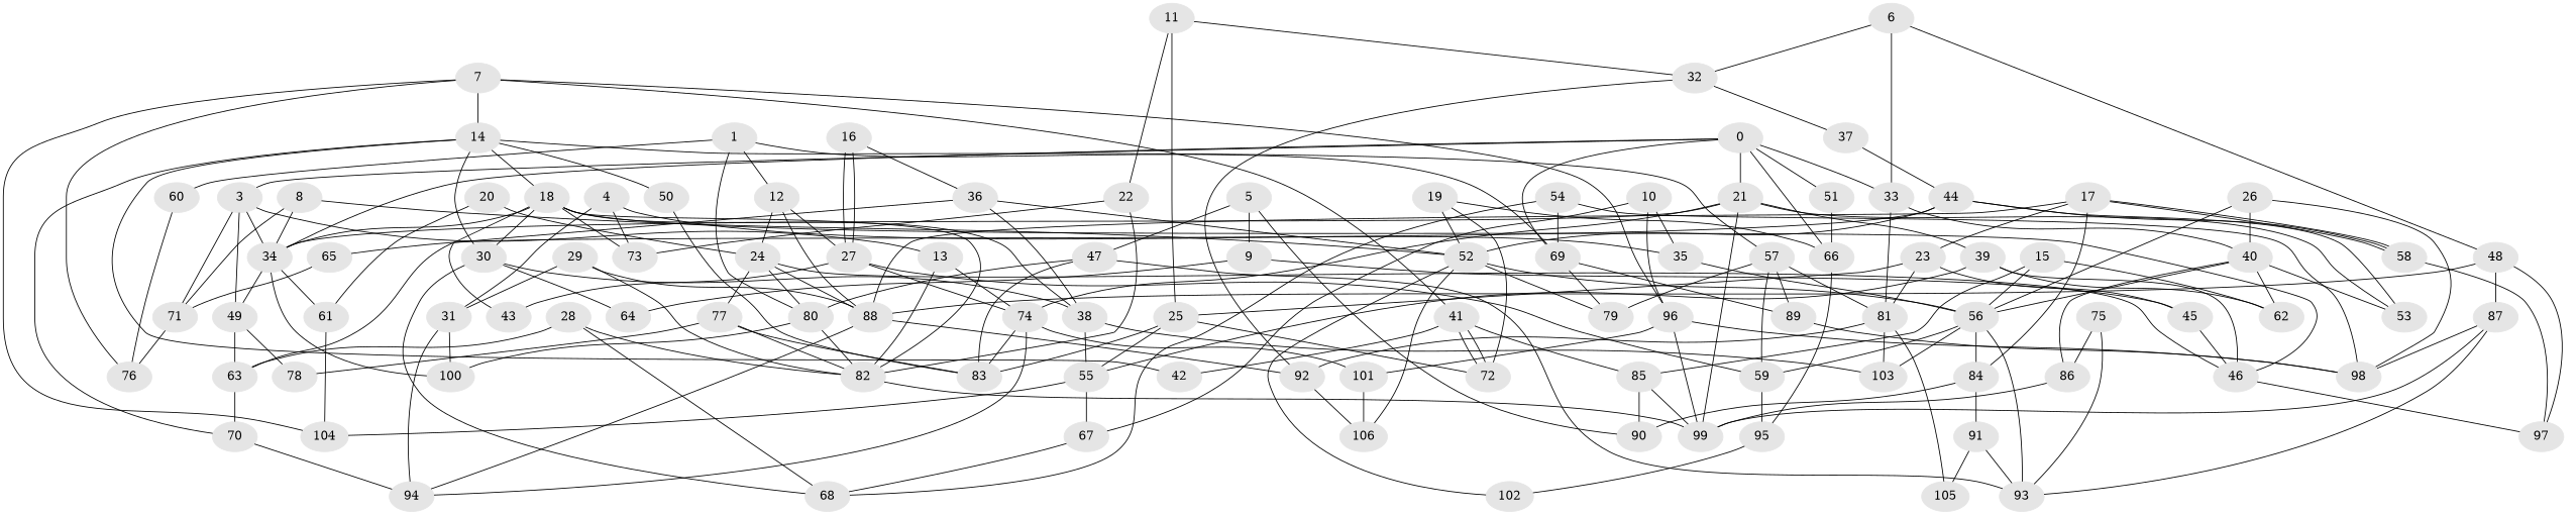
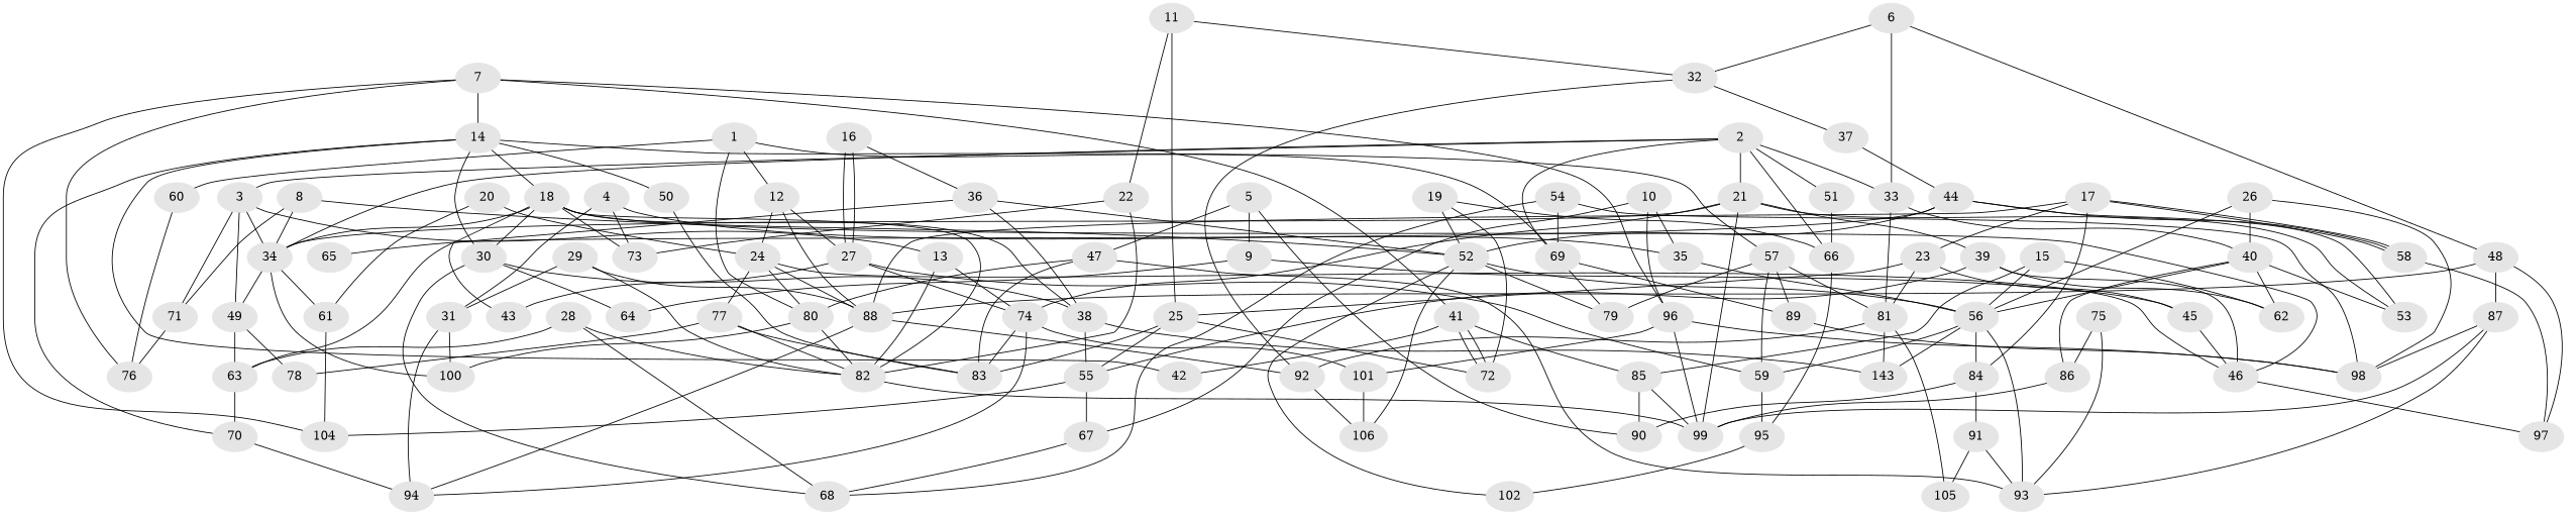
  graph {
    node [color=gray90 style=filled]
    1
    12
    60
    69
    80
    24
    27
    88
    76
    89
    79
    82
    100
-   2 [label=0]
+   2
    3
    21
    33
    34
    51
    66
    13
    49
    71
    74
    39
    53
    99
    81
    40
    61
    95
    63
    78
    4
    31
    35
    73
    94
    56
    98
    5
    9
    47
    90
    45
    64
    83
    93
    6
    32
    48
    37
    92
    97
    87
    7
    14
    41
    96
    104
    18
    30
    42
    50
    57
    70
    85
    72
    101
    8
    52
    102
    106
    46
    10
    67
    68
    11
    22
    25
    55
    77
    43
    59
    38
    15
    62
    84
-   103
+   103 [label=143]
    16
    36
    17
    23
    58
    91
    19
    20
    105
    26
    86
    28
    29
    44
    65
    54
    75
    1 -- 12
    1 -- 60
    1 -- 69
    1 -- 80
    12 -- 24
    12 -- 27
    12 -- 88
    60 -- 76
    69 -- 89
    69 -- 79
    80 -- 82
    80 -- 100
    24 -- 80
    24 -- 88
    24 -- 46
    24 -- 77
    27 -- 74
    27 -- 43
    27 -- 59
    88 -- 94
    88 -- 92
    89 -- 98
    82 -- 99
    2 -- 69
    2 -- 3
    2 -- 21
    2 -- 33
    2 -- 34
    2 -- 51
    2 -- 66
    3 -- 34
    3 -- 13
    3 -- 49
    3 -- 71
    21 -- 34
    21 -- 74
    21 -- 39
    21 -- 53
    21 -- 99
    33 -- 81
    33 -- 40
    34 -- 100
    34 -- 49
    34 -- 61
    51 -- 66
    66 -- 95
    13 -- 82
    13 -- 74
    49 -- 63
    49 -- 78
    71 -- 76
    74 -- 94
    74 -- 83
    74 -- 101
    39 -- 46
    39 -- 55
    39 -- 62
    81 -- 92
    81 -- 103
    81 -- 105
    40 -- 53
    40 -- 56
    40 -- 62
    40 -- 86
    61 -- 104
    95 -- 102
    63 -- 70
    4 -- 31
    4 -- 35
    4 -- 73
    31 -- 100
    31 -- 94
    35 -- 56
    56 -- 93
    56 -- 59
    56 -- 84
    56 -- 103
    5 -- 9
    5 -- 47
    5 -- 90
    9 -- 45
    9 -- 64
    47 -- 80
    47 -- 83
    47 -- 93
    45 -- 46
    6 -- 33
    6 -- 32
    6 -- 48
    32 -- 37
    32 -- 92
    48 -- 88
    48 -- 97
    48 -- 87
    37 -- 44
    92 -- 106
    87 -- 99
    87 -- 98
    87 -- 93
    7 -- 76
    7 -- 14
    7 -- 41
    7 -- 96
    7 -- 104
    14 -- 18
    14 -- 30
    14 -- 42
    14 -- 50
    14 -- 57
    14 -- 70
    41 -- 42
    41 -- 85
    41 -- 72
    41 -- 72
    96 -- 99
    96 -- 98
    96 -- 101
    18 -- 82
    18 -- 34
    18 -- 73
    18 -- 30
    18 -- 46
    18 -- 43
    18 -- 38
    30 -- 64
    30 -- 68
    30 -- 38
    50 -- 83
    57 -- 89
    57 -- 79
    57 -- 81
    57 -- 59
    70 -- 94
    85 -- 99
    85 -- 90
    101 -- 106
    8 -- 34
    8 -- 71
    8 -- 52
    52 -- 79
    52 -- 56
    52 -- 102
    52 -- 106
    46 -- 97
    10 -- 35
    10 -- 96
    10 -- 67
    67 -- 68
    11 -- 32
    11 -- 22
    11 -- 25
    22 -- 82
    22 -- 73
    25 -- 83
    25 -- 72
    25 -- 55
    55 -- 104
    55 -- 67
    77 -- 82
    77 -- 78
    77 -- 83
    59 -- 95
    38 -- 55
    38 -- 103
    15 -- 56
    15 -- 85
    15 -- 62
    84 -- 90
    84 -- 91
    16 -- 27
    16 -- 27
    16 -- 36
    36 -- 63
    36 -- 52
    36 -- 38
    17 -- 88
    17 -- 84
    17 -- 23
    17 -- 58
    17 -- 58
    23 -- 81
    23 -- 45
    23 -- 25
    58 -- 97
    91 -- 93
    91 -- 105
    19 -- 66
    19 -- 72
    19 -- 52
    20 -- 24
    20 -- 61
    26 -- 40
    26 -- 56
    26 -- 98
    86 -- 99
    28 -- 82
    28 -- 63
    28 -- 68
    29 -- 88
    29 -- 82
    29 -- 31
    44 -- 53
    44 -- 52
    44 -- 58
    44 -- 65
-   65 -- 71
    54 -- 69
    54 -- 98
    54 -- 68
    75 -- 93
    75 -- 86
  }
